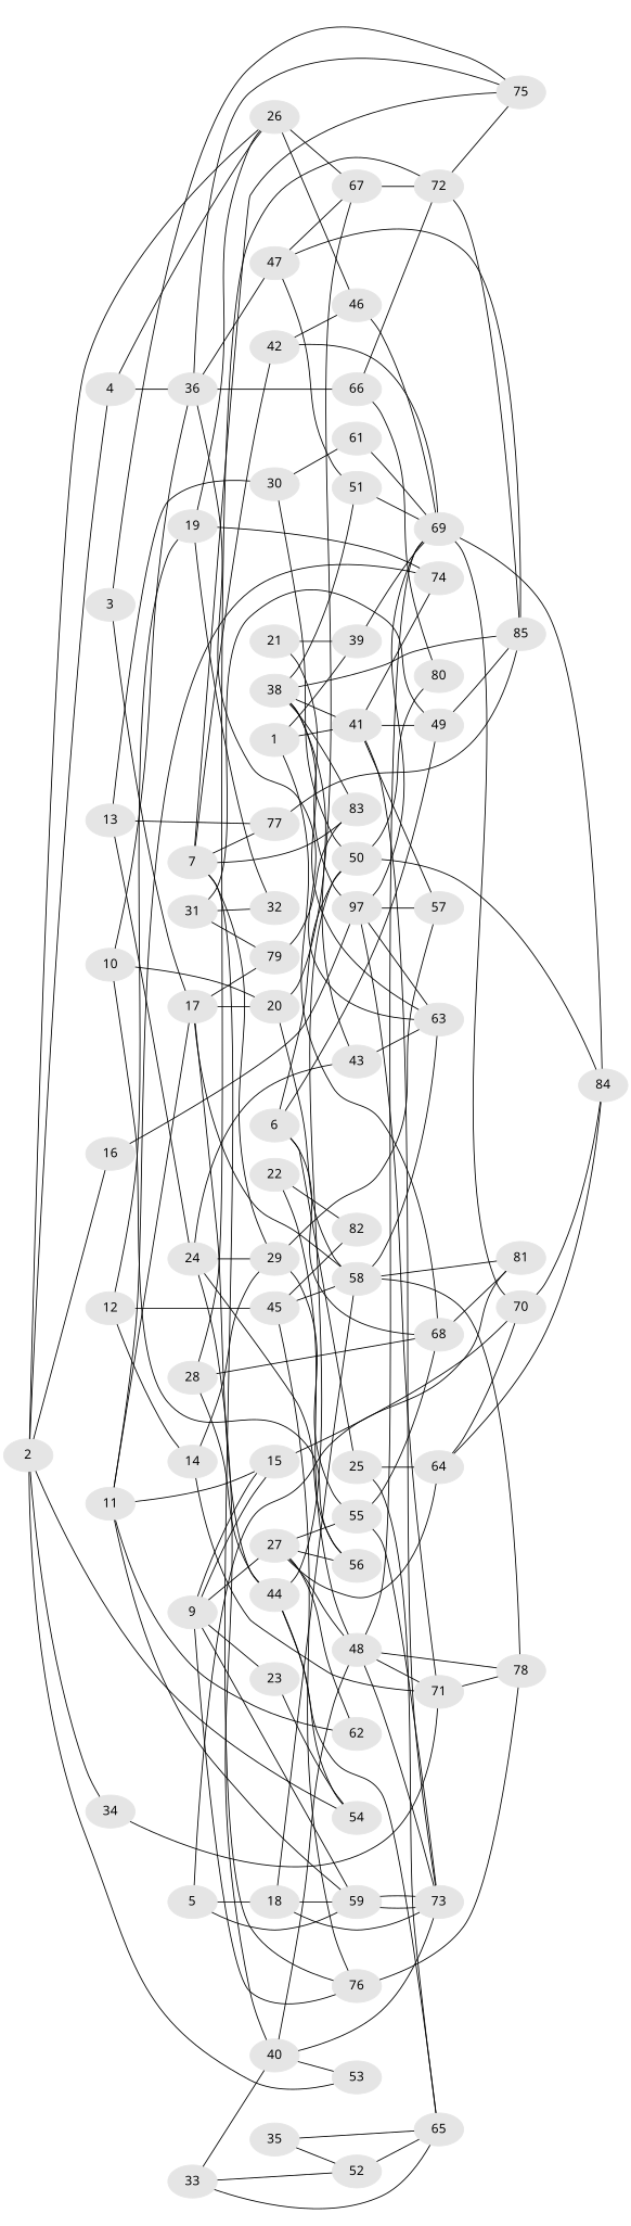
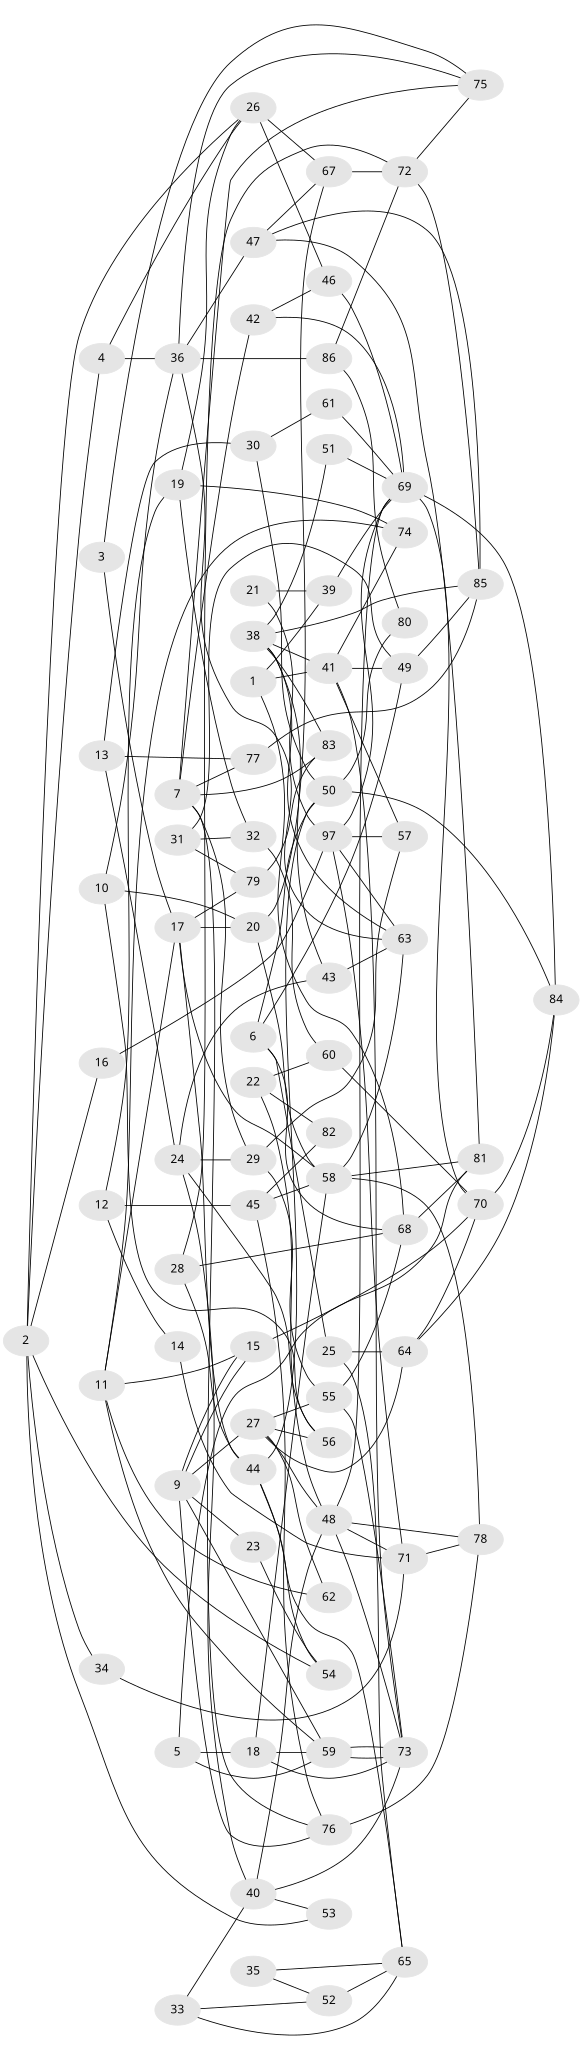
  graph {
    fontname="Noto Sans"
    rankdir=LR
    node [color=gray90 fontname="Noto Sans" style=filled]
    edge [fontname="Noto Sans"]
    1
    39
    41
    68
    69
    49
    74
    73
    57
    81
    2
    4
    16
    26
    34
    53
    54
    36
    n19 [label=97]
    67
    46
    71
    3
    17
    75
    20
    44
    58
    79
    47
    63
-   66
+   66 [label=86]
    5
    18
    59
    6
    25
    50
    64
    65
    85
    80
    84
    7
    29
    42
    76
    77
    83
    55
    78
    23
    72
    9
    15
    27
    70
    56
    62
    48
    10
    11
    12
    14
    19
    45
    32
    82
    13
    24
    30
    40
    43
    61
+   60
    21
    22
    28
    31
    33
    52
    35
    38
    51
    1 -- 39
    1 -- 41
    1 -- 68
    39 -- 69
    41 -- 49
    41 -- 74
    41 -- 73
    41 -- 57
    68 -- 81
    69 -- 84
    69 -- 70
    49 -- 85
    2 -- 4
    2 -- 16
    2 -- 26
    2 -- 34
    2 -- 53
    2 -- 54
    4 -- 26
    4 -- 36
    16 -- n19
    26 -- 67
    26 -- 46
    34 -- 71
    36 -- 75
    36 -- 47
    36 -- 63
    36 -- 66
    n19 -- 69
    n19 -- 57
    n19 -- 71
    n19 -- 63
    67 -- 72
    46 -- 69
    71 -- 78
    3 -- 17
    3 -- 75
    17 -- 20
    17 -- 44
    17 -- 58
    17 -- 79
    20 -- 67
    20 -- 58
    44 -- 54
    44 -- 50
    44 -- 65
    58 -- 81
    58 -- 63
    58 -- 78
    79 -- 83
-   47 -- 51
+   47 -- 81
    47 -- 67
    47 -- 85
    66 -- 80
    66 -- 72
    5 -- 81
    5 -- 18
    5 -- 59
    18 -- 73
    18 -- 58
    18 -- 59
    59 -- 73
    59 -- 73
    6 -- 68
    6 -- 49
    6 -- 25
    6 -- 50
    25 -- 64
    25 -- 65
    50 -- 80
    50 -- 84
    64 -- 84
    64 -- 70
    7 -- 75
    7 -- 29
    7 -- 42
    7 -- 76
    7 -- 77
    7 -- 83
    29 -- 57
    29 -- 55
    42 -- 69
    42 -- 46
    76 -- 78
    77 -- 85
    55 -- 68
    55 -- 73
    23 -- 54
    72 -- 75
    72 -- 85
    9 -- 59
    9 -- 76
    9 -- 23
    9 -- 15
    9 -- 15
    9 -- 27
    15 -- 70
    27 -- 64
    27 -- 55
    27 -- 56
    27 -- 62
    27 -- 48
    70 -- 84
    48 -- 69
    48 -- 73
    48 -- 71
    48 -- 78
    10 -- 36
    10 -- 20
    10 -- 56
    11 -- 74
    11 -- 17
    11 -- 59
    11 -- 15
    11 -- 62
    12 -- 14
    12 -- 19
    12 -- 45
    14 -- 71
-   14 -- 29
    19 -- 74
    19 -- 26
    19 -- 32
    45 -- 58
    45 -- 76
    45 -- 82
+   32 -- 60
    13 -- 77
    13 -- 24
    13 -- 30
    24 -- 29
    24 -- 56
    24 -- 40
    24 -- 43
    30 -- 50
    30 -- 61
    40 -- 73
    40 -- 53
    40 -- 48
    43 -- 63
    61 -- 69
+   60 -- 70
    21 -- 39
    21 -- n19
    22 -- 48
    22 -- 82
+   22 -- 60
    28 -- 68
    28 -- 44
    28 -- 72
    31 -- 49
    31 -- 79
    31 -- 32
    33 -- 65
    33 -- 40
    33 -- 52
    52 -- 65
    35 -- 65
    35 -- 52
    38 -- 41
    38 -- 63
    38 -- 85
    38 -- 83
    38 -- 43
    38 -- 51
    51 -- 69
  }
